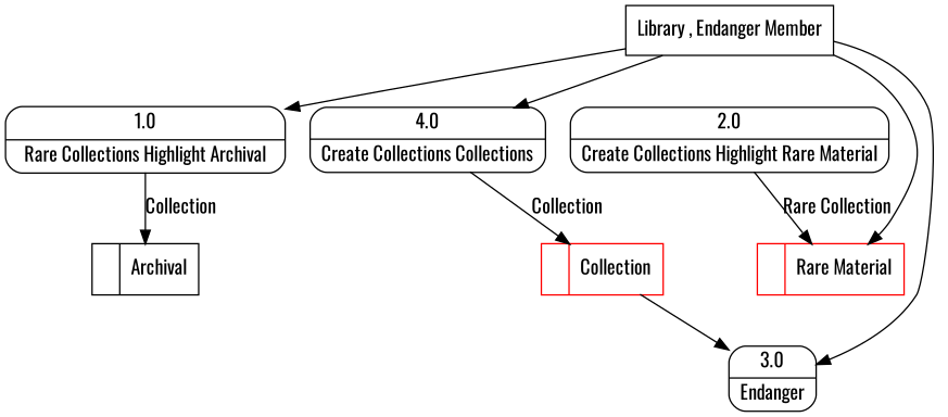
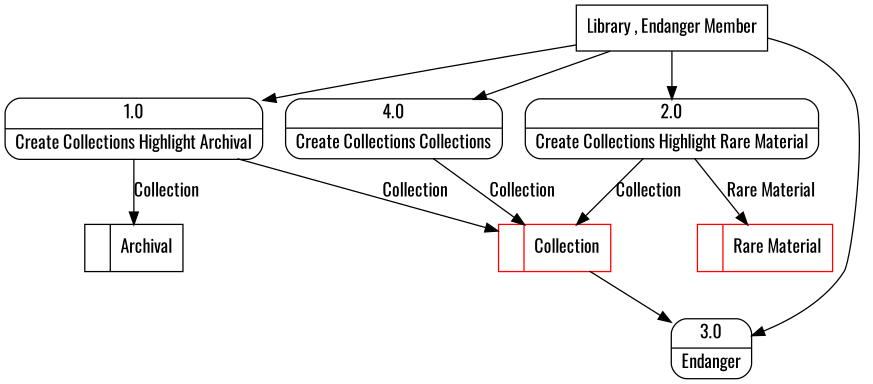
  digraph {
    fontname=Oswald
    node [fontname=Oswald shape=Mrecord]
    edge [fontname=Oswald]
    n1 [color=red label="<f0>  |<f1> Collection " shape=record]
    n2 [label="{<f0> 3.0|<f1> Endanger }"]
    n3 [label="<f0>  |<f1> Archival " shape=record]
    n4 [color=red label="<f0>  |<f1> Rare Material " shape=record]
    n5 [label="Library , Endanger Member" shape=box]
-   n6 [label="{<f0> 1.0|<f1> Rare Collections Highlight Archival }"]
+   n6 [label="{<f0> 1.0|<f1> Create Collections Highlight Archival }"]
    n7 [label="{<f0> 2.0|<f1> Create Collections Highlight Rare Material }"]
    n8 [label="{<f0> 4.0|<f1> Create Collections Collections }"]
    n1 -> n2
    n5 -> n2
    n5 -> n6
-   n5 -> n4
+   n5 -> n7
    n5 -> n8
+   n6 -> n1 [label=Collection]
    n6 -> n3 [label=Collection]
-   n7 -> n4 [label="Rare Collection"]
+   n7 -> n1 [label=Collection]
+   n7 -> n4 [label="Rare Material"]
    n8 -> n1 [label=Collection]
  }
